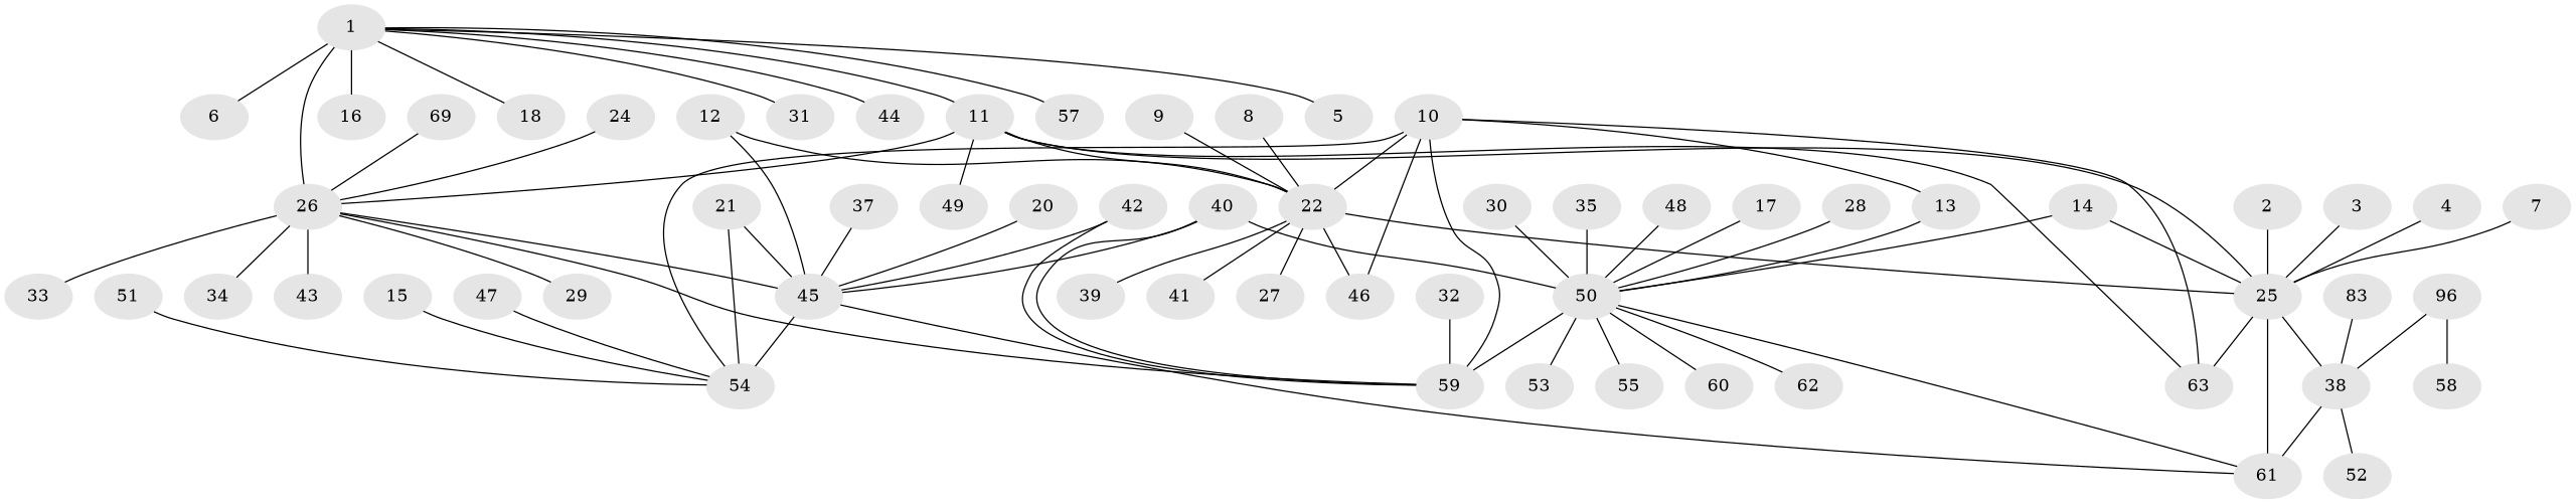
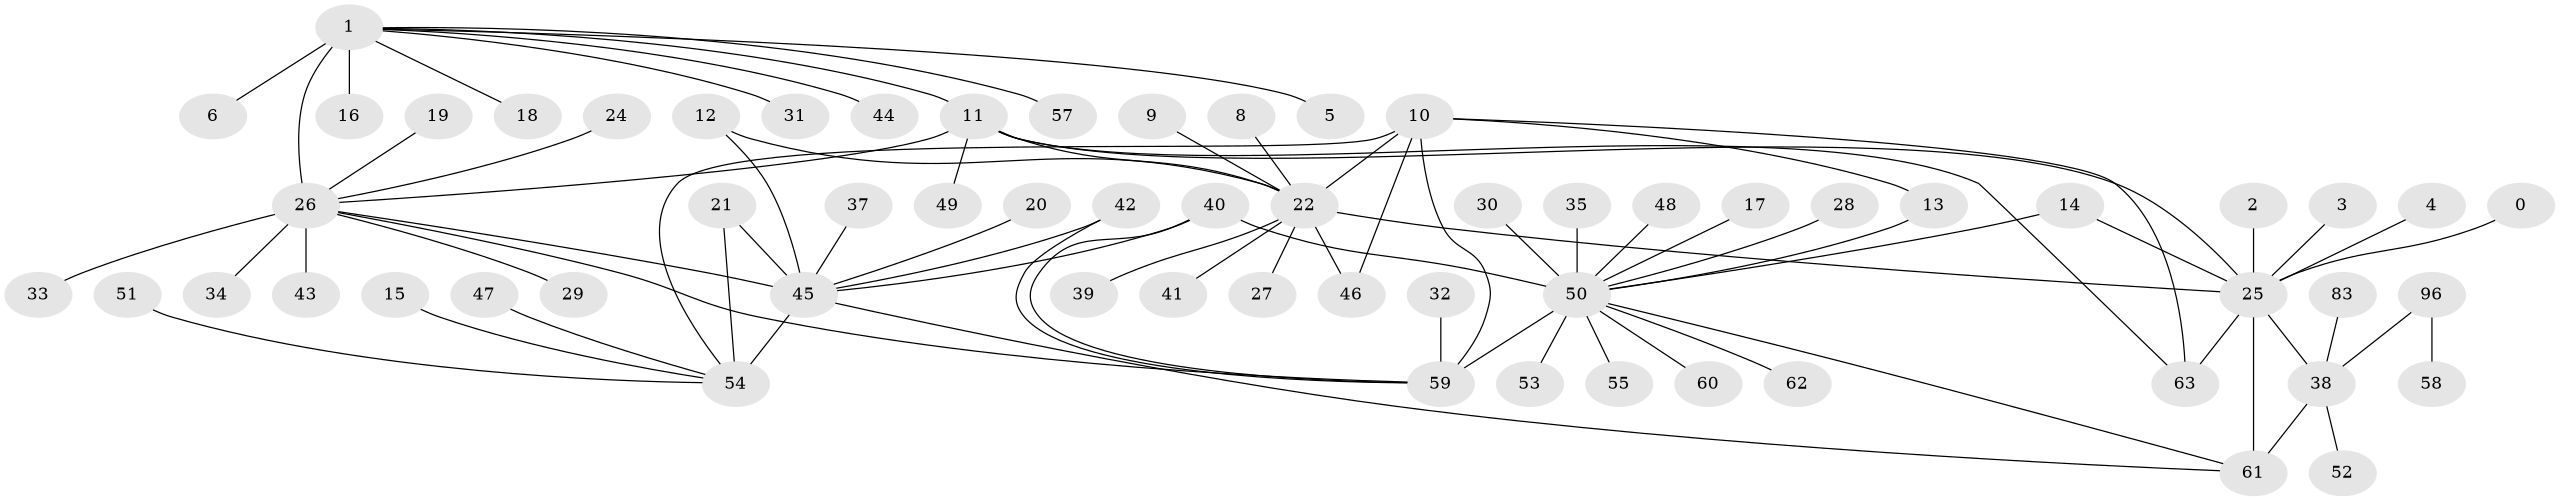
  graph {
    node [color=gray90 style=filled]
    edge [weight=1.0]
    1
    5
    6
    11
    16
    18
    26
    31
    44
    57
    25
    22
    63
    49
    59
    45
    29
    33
    34
    43
    2
    38
    61
    3
    4
-   7
+   7 [label=0]
    8
    46
    27
    39
    41
    9
    10
    13
    54
    50
    12
    53
    55
    60
    62
    14
    15
    17
-   19 [label=69]
+   19
    20
    21
    n48 [label=83]
    52
    24
    28
    30
    32
    35
    n55 [label=96]
    58
    37
    40
    42
    47
    48
    51
    1 -- 5
    1 -- 6
    1 -- 11 [weight=2.0]
    1 -- 16
    1 -- 18
    1 -- 26 [weight=6.0]
    1 -- 31
    1 -- 44
    1 -- 57
    11 -- 26 [weight=3.0]
    11 -- 25
    11 -- 22
    11 -- 63
    11 -- 49
    26 -- 59
    26 -- 45
    26 -- 29
    26 -- 33
    26 -- 34
    26 -- 43
    25 -- 63
    25 -- 38 [weight=4.0]
    25 -- 61 [weight=4.0]
    22 -- 25
    22 -- 46 [weight=3.0]
    22 -- 27
    22 -- 39
    22 -- 41
    45 -- 61
    45 -- 54 [weight=4.0]
    2 -- 25
    38 -- 61
    38 -- 52
    3 -- 25
    4 -- 25
    7 -- 25
    8 -- 22
    9 -- 22
    10 -- 22 [weight=6.0]
    10 -- 63
    10 -- 59
    10 -- 46 [weight=2.0]
    10 -- 13
    10 -- 54
    13 -- 50
    50 -- 59 [weight=4.0]
    50 -- 61
    50 -- 53
    50 -- 55
    50 -- 60
    50 -- 62
    12 -- 22
    12 -- 45
    14 -- 25
    14 -- 50
    15 -- 54
    17 -- 50
    19 -- 26
    20 -- 45
    21 -- 45 [weight=4.0]
    21 -- 54
    n48 -- 38
    24 -- 26
    28 -- 50
    30 -- 50
    32 -- 59
    35 -- 50
    n55 -- 38
    n55 -- 58
    37 -- 45
    40 -- 59
    40 -- 45
    40 -- 50 [weight=4.0]
    42 -- 59
    42 -- 45
    47 -- 54
    48 -- 50
    51 -- 54
  }
